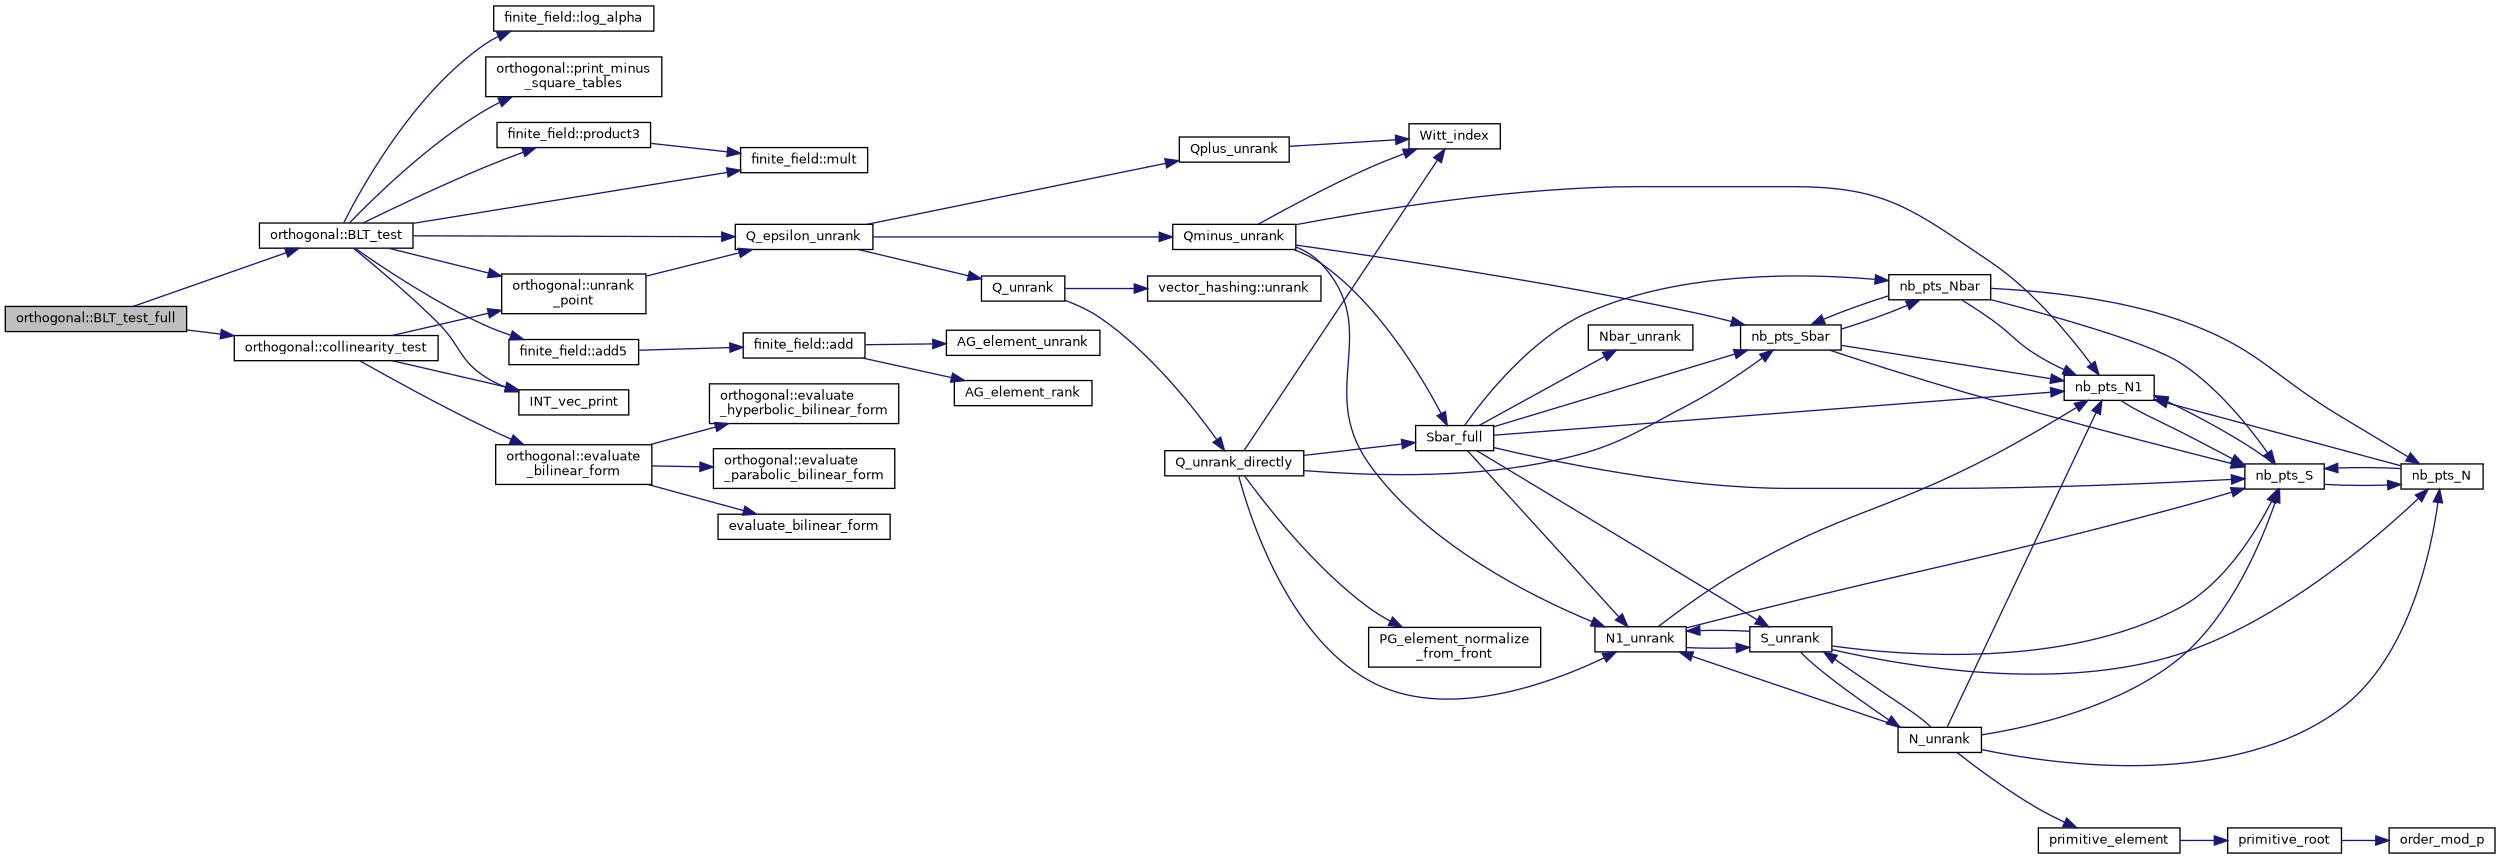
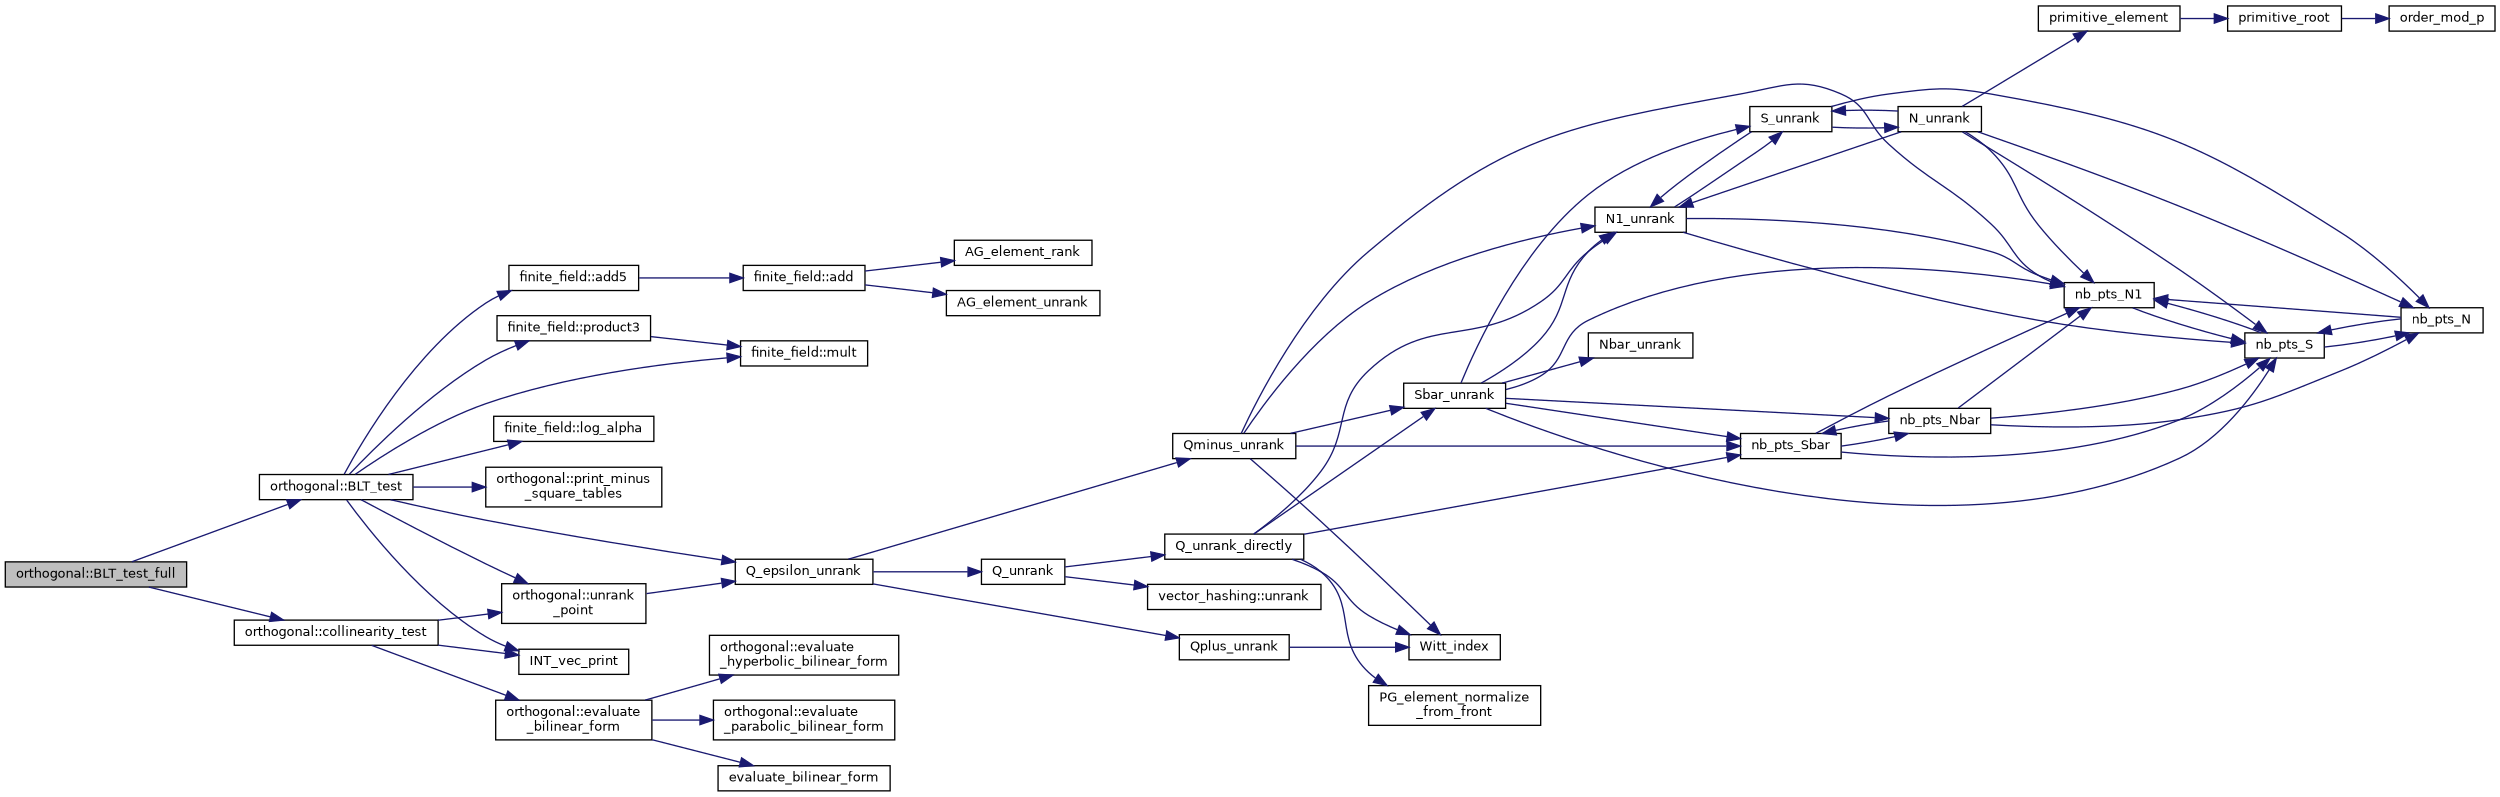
  digraph {
    rankdir=LR
    node [color=black fillcolor=white fontname=Helvetica fontsize=10 shape=record style=filled]
    edge [color=midnightblue fontname=Helvetica fontsize=10 labelfontname=Helvetica labelfontsize=10 style=solid]
    n1 [fillcolor=grey75 fontcolor=black height=0.2 label="orthogonal::BLT_test_full" width=0.4]
    n2 [height=0.2 label="orthogonal::collinearity_test" width=0.4]
    n3 [height=0.2 label="orthogonal::BLT_test" width=0.4]
    n4 [height=0.2 label="orthogonal::unrank\l_point" width=0.4]
    n5 [height=0.2 label=INT_vec_print width=0.4]
    n6 [height=0.2 label="orthogonal::evaluate\l_bilinear_form" width=0.4]
    n7 [height=0.2 label=Q_epsilon_unrank width=0.4]
    n8 [height=0.2 label="finite_field::mult" width=0.4]
    n9 [height=0.2 label="finite_field::add5" width=0.4]
    n10 [height=0.2 label="finite_field::log_alpha" width=0.4]
    n11 [height=0.2 label="finite_field::product3" width=0.4]
    n12 [height=0.2 label="orthogonal::print_minus\l_square_tables" width=0.4]
    n13 [height=0.2 label="orthogonal::evaluate\l_hyperbolic_bilinear_form" width=0.4]
    n14 [height=0.2 label="orthogonal::evaluate\l_parabolic_bilinear_form" width=0.4]
    n15 [height=0.2 label=evaluate_bilinear_form width=0.4]
    n16 [height=0.2 label=Q_unrank width=0.4]
    n17 [height=0.2 label=Qplus_unrank width=0.4]
    n18 [height=0.2 label=Qminus_unrank width=0.4]
    n19 [height=0.2 label="vector_hashing::unrank" width=0.4]
    n20 [height=0.2 label=Q_unrank_directly width=0.4]
    n21 [height=0.2 label=Witt_index width=0.4]
    n22 [height=0.2 label=nb_pts_Sbar width=0.4]
-   n23 [height=0.2 label=Sbar_full width=0.4]
+   n23 [height=0.2 label=Sbar_unrank width=0.4]
    n24 [height=0.2 label=N1_unrank width=0.4]
    n25 [height=0.2 label=nb_pts_N1 width=0.4]
    n26 [height=0.2 label="PG_element_normalize\l_from_front" width=0.4]
    n27 [height=0.2 label=nb_pts_S width=0.4]
    n28 [height=0.2 label=nb_pts_Nbar width=0.4]
    n29 [height=0.2 label=S_unrank width=0.4]
    n30 [height=0.2 label=Nbar_unrank width=0.4]
    n31 [height=0.2 label=nb_pts_N width=0.4]
    n32 [height=0.2 label=N_unrank width=0.4]
    n33 [height=0.2 label=primitive_element width=0.4]
    n34 [height=0.2 label=primitive_root width=0.4]
    n35 [height=0.2 label=order_mod_p width=0.4]
    n36 [height=0.2 label="finite_field::add" width=0.4]
    n37 [height=0.2 label=AG_element_unrank width=0.4]
    n38 [height=0.2 label=AG_element_rank width=0.4]
    n1 -> n2
    n1 -> n3
    n2 -> n4
    n2 -> n5
    n2 -> n6
    n3 -> n4
    n3 -> n5
    n3 -> n7
    n3 -> n8
    n3 -> n9
    n3 -> n10
    n3 -> n11
    n3 -> n12
    n4 -> n7
    n6 -> n13
    n6 -> n14
    n6 -> n15
    n7 -> n16
    n7 -> n17
    n7 -> n18
    n9 -> n36
    n11 -> n8
    n16 -> n19
    n16 -> n20
    n17 -> n21
    n18 -> n21
    n18 -> n22
    n18 -> n23
    n18 -> n24
    n18 -> n25
    n20 -> n21
    n20 -> n22
    n20 -> n23
    n20 -> n24
    n20 -> n26
    n22 -> n25
    n22 -> n27
    n22 -> n28
    n23 -> n22
    n23 -> n24
    n23 -> n25
    n23 -> n27
    n23 -> n28
    n23 -> n29
    n23 -> n30
    n24 -> n25
    n24 -> n27
    n24 -> n29
    n25 -> n27
    n27 -> n25
    n27 -> n31
    n28 -> n22
    n28 -> n25
    n28 -> n27
    n28 -> n31
    n29 -> n24
-   n29 -> n27
    n29 -> n31
    n29 -> n32
    n31 -> n25
    n31 -> n27
    n32 -> n24
    n32 -> n25
    n32 -> n27
    n32 -> n29
    n32 -> n31
    n32 -> n33
    n33 -> n34
    n34 -> n35
    n36 -> n37
    n36 -> n38
  }
